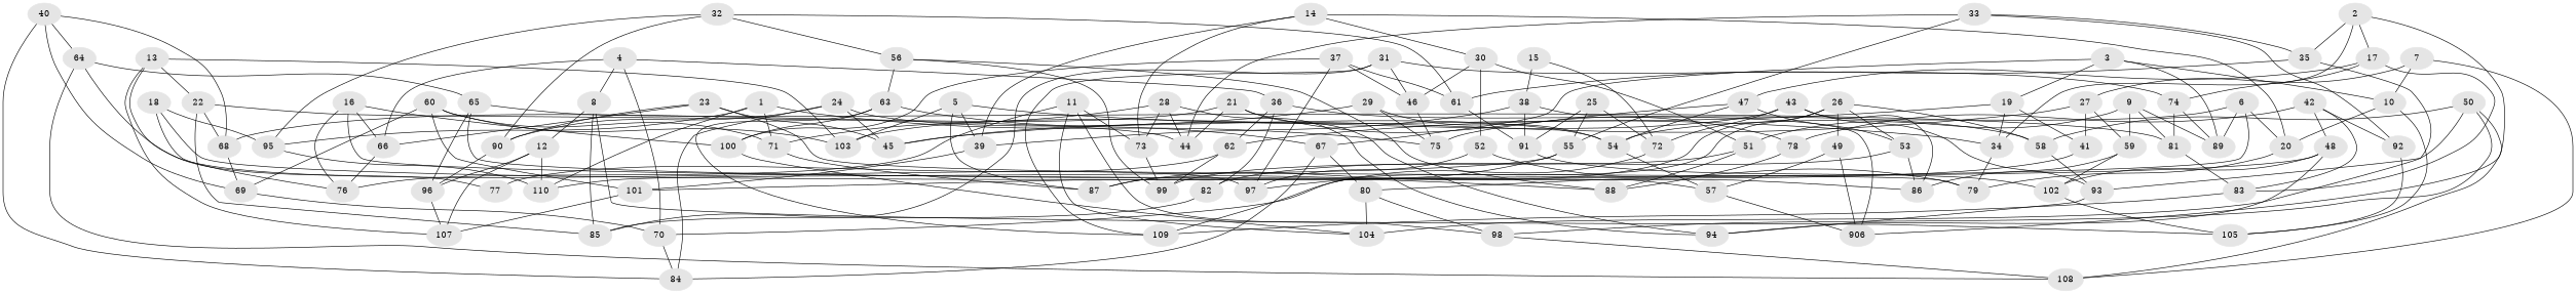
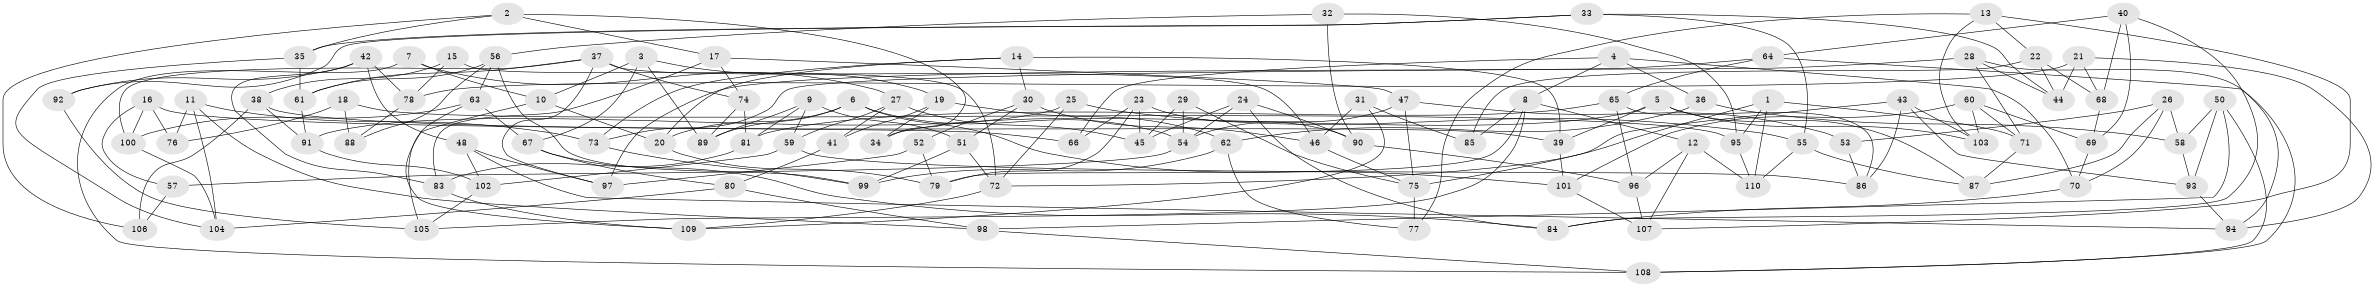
  graph {
    node [color=gray90 style=filled]
    1
    71
    75
    95
    110
    87
    77
    2
    17
    34
    35
-   106 [label=906]
+   106
    47
    74
    83
    79
    104
    61
    3
    10
    19
    67
    89
    20
    105
    41
    62
    84
    80
    4
    8
    36
    66
    70
    12
    85
    58
-   82
    76
    5
    39
    103
    101
    6
    54
    57
    107
    7
    27
    108
    15
    38
    72
    78
    59
    45
    96
    9
    51
    81
    88
    99
    86
    102
    11
    73
    98
    13
    22
    44
    68
    14
    30
    46
    52
    91
    109
    16
    100
    53
    18
    21
    94
    69
    23
    90
    24
    25
    55
    92
    26
-   49
    93
    28
    29
    97
    31
    32
    56
    63
    33
    37
    40
    64
    65
    42
    48
    43
    50
    60
    1 -- 71
    1 -- 75
    1 -- 95
    1 -- 110
    71 -- 87
+   75 -- 77
    95 -- 110
    2 -- 17
    2 -- 34
    2 -- 35
    2 -- 106
    17 -- 47
    17 -- 74
    17 -- 83
-   34 -- 79
+   8 -- 79
    35 -- 104
    35 -- 61
    47 -- 75
    47 -- 54
    47 -- 53
    74 -- 89
    74 -- 81
    83 -- 109
    61 -- 91
    3 -- 10
    3 -- 19
    3 -- 67
    3 -- 89
    10 -- 20
    10 -- 105
    19 -- 34
    19 -- 41
    19 -- 62
    67 -- 84
    67 -- 80
    20 -- 79
    41 -- 80
    62 -- 77
    62 -- 99
    80 -- 104
    80 -- 98
    4 -- 8
    4 -- 36
    4 -- 66
    4 -- 70
    8 -- 105
    8 -- 12
    8 -- 85
    36 -- 62
    36 -- 58
-   36 -- 82
-   66 -- 76
    70 -- 84
    12 -- 110
    12 -- 107
    12 -- 96
    58 -- 93
-   82 -- 85
    5 -- 87
    5 -- 34
    5 -- 39
    5 -- 103
    39 -- 101
    101 -- 107
    6 -- 89
    6 -- 20
    6 -- 101
    6 -- 54
    54 -- 57
    57 -- 106
    7 -- 10
    7 -- 27
    7 -- 108
    27 -- 41
    27 -- 59
    27 -- 45
    15 -- 38
    15 -- 72
+   15 -- 78
    38 -- 106
    38 -- 39
    38 -- 91
    72 -- 109
    78 -- 88
    59 -- 86
    59 -- 102
    96 -- 107
    9 -- 89
    9 -- 59
    9 -- 51
    9 -- 81
-   51 -- 88
+   51 -- 72
    51 -- 99
    81 -- 83
    102 -- 105
    11 -- 104
    11 -- 76
    11 -- 73
    11 -- 98
    73 -- 99
    98 -- 108
    13 -- 77
    13 -- 103
    13 -- 107
    13 -- 22
    22 -- 85
    22 -- 44
    22 -- 68
    68 -- 69
    14 -- 20
    14 -- 39
    14 -- 73
    14 -- 30
    30 -- 51
    30 -- 46
    30 -- 52
    46 -- 75
    52 -- 79
    52 -- 97
    91 -- 102
    16 -- 66
    16 -- 76
    16 -- 57
    16 -- 100
    100 -- 104
-   53 -- 82
    53 -- 86
    18 -- 95
    18 -- 76
    18 -- 88
    21 -- 78
    21 -- 44
    21 -- 68
    21 -- 94
    69 -- 70
    23 -- 79
    23 -- 66
    23 -- 45
    23 -- 90
    90 -- 96
    24 -- 84
    24 -- 54
    24 -- 45
    24 -- 90
    25 -- 72
    25 -- 91
    25 -- 55
    55 -- 110
    55 -- 87
    92 -- 105
    26 -- 87
    26 -- 70
    26 -- 58
    26 -- 53
-   26 -- 49
-   49 -- 106
-   49 -- 57
    93 -- 94
    28 -- 71
    28 -- 73
    28 -- 44
    28 -- 94
    29 -- 75
    29 -- 54
    29 -- 45
-   31 -- 74
+   37 -- 74
    31 -- 85
    31 -- 46
    31 -- 109
    32 -- 95
-   32 -- 61
+   56 -- 61
    32 -- 90
    32 -- 56
    56 -- 88
    56 -- 99
    56 -- 63
    63 -- 67
    63 -- 109
    63 -- 100
    33 -- 35
    33 -- 44
    33 -- 55
    33 -- 92
    37 -- 61
    37 -- 46
    37 -- 100
    37 -- 97
    40 -- 84
    40 -- 68
    40 -- 69
    40 -- 64
    64 -- 108
    64 -- 97
    64 -- 65
    65 -- 96
    65 -- 81
    65 -- 86
    42 -- 83
    42 -- 78
    42 -- 92
    42 -- 48
    48 -- 102
    48 -- 94
    48 -- 97
    43 -- 103
    43 -- 72
    43 -- 86
    43 -- 93
    50 -- 58
    50 -- 108
    50 -- 98
    50 -- 93
    60 -- 71
    60 -- 103
    60 -- 101
    60 -- 69
  }
